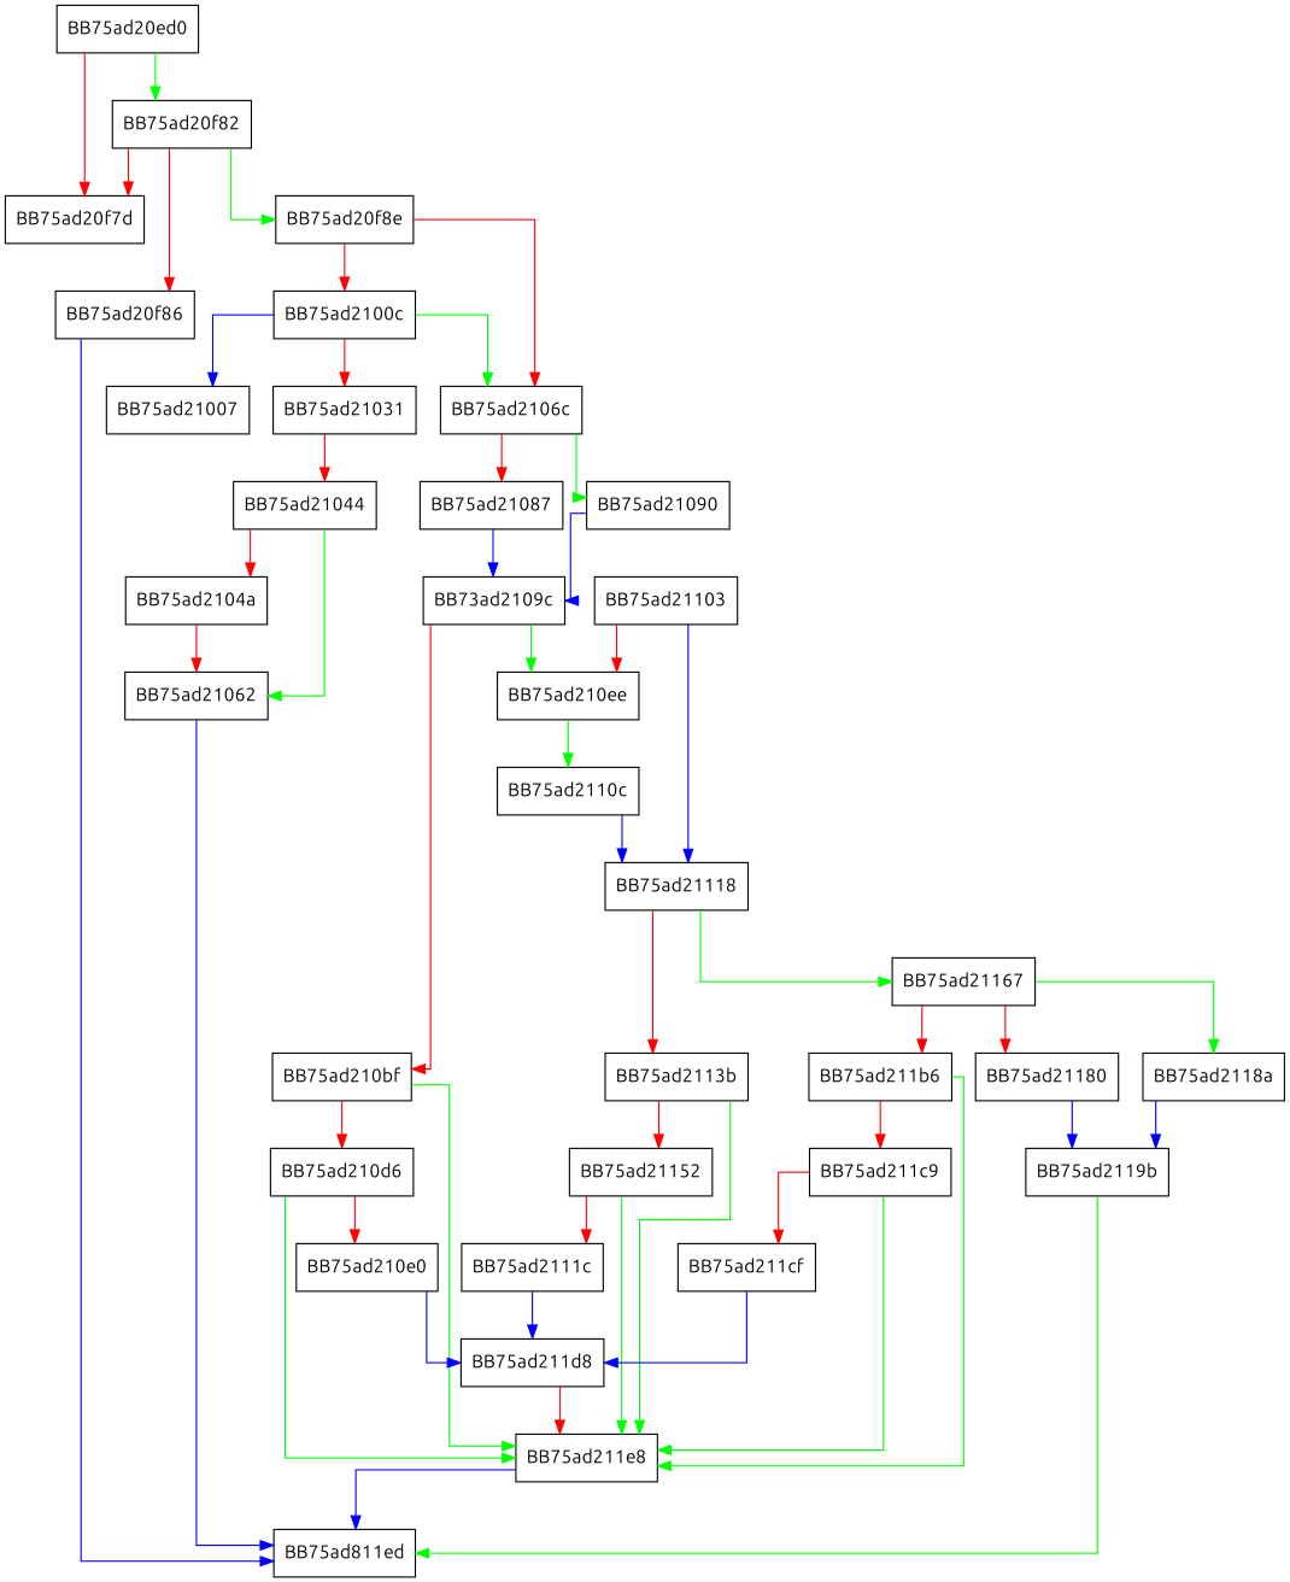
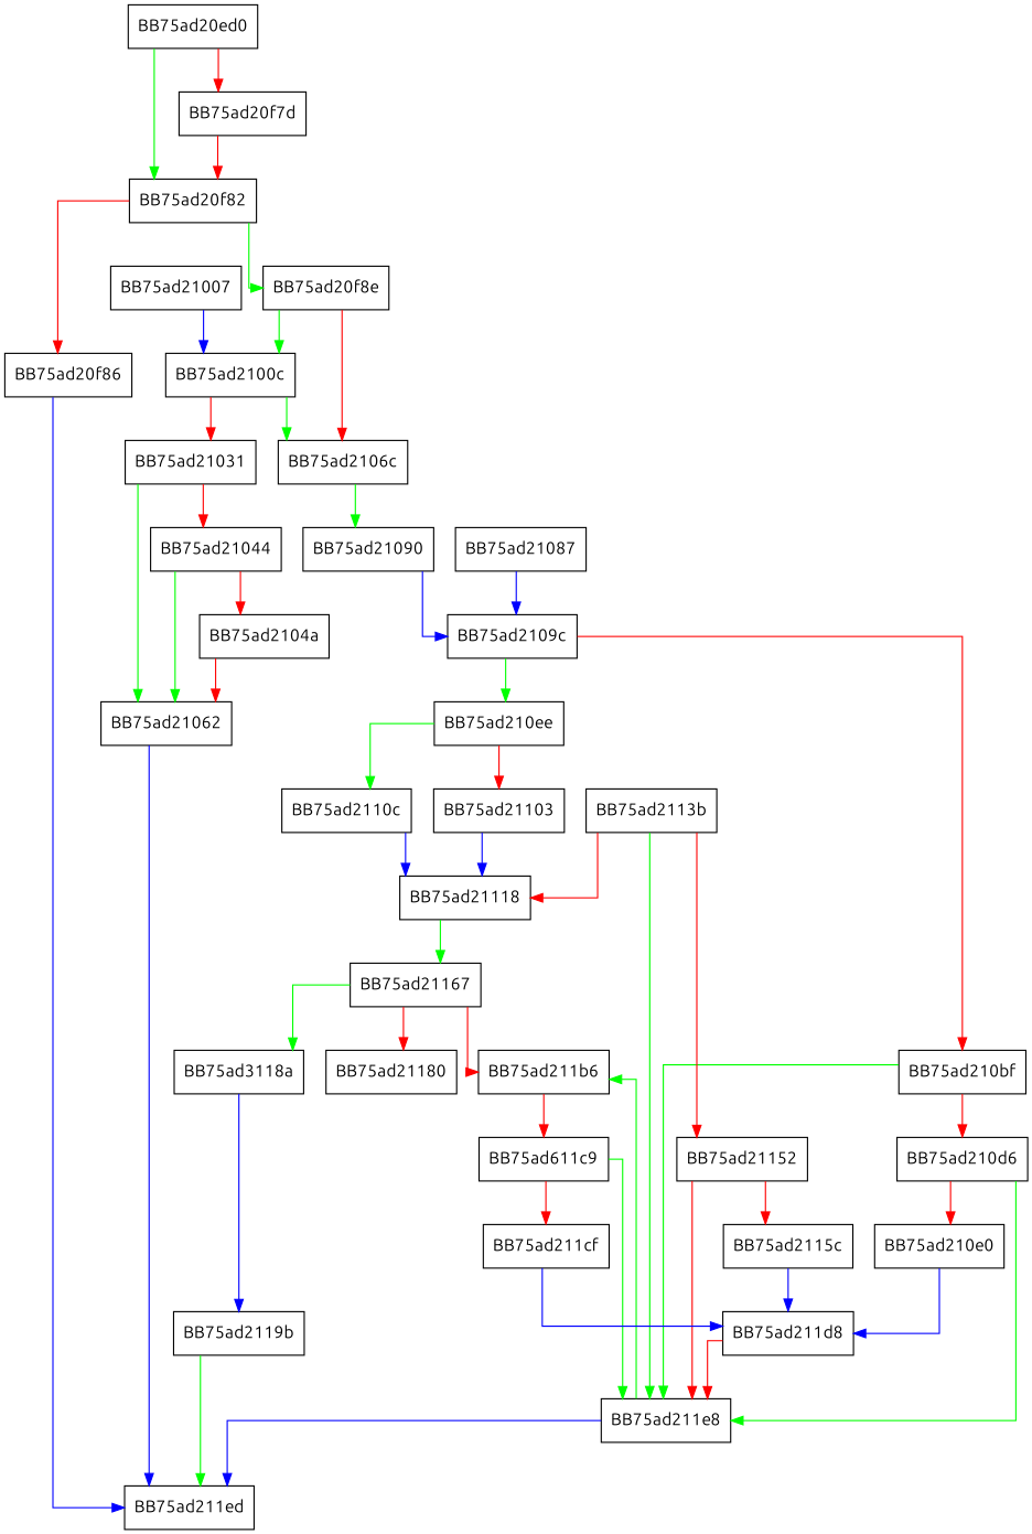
  digraph {
    fontname=Ubuntu
    splines=ortho
    node [fontname=Ubuntu shape=box]
    edge [color=red fontname=Ubuntu]
    BB75ad20ed0
    BB75ad20f82
    BB75ad20f7d
    BB75ad20f8e
    BB75ad20f86
    BB75ad2100c
    BB75ad2106c
-   BB75ad211ed [label=BB75ad811ed]
+   BB75ad211ed
    BB75ad21031
    BB75ad21007
    BB75ad21090
    BB75ad21087
    BB75ad21062
    BB75ad21044
-   BB75ad2109c [label=BB73ad2109c]
+   BB75ad2109c
    BB75ad2104a
    BB75ad210ee
    BB75ad210bf
    BB75ad2110c
    BB75ad21103
    BB75ad211e8
    BB75ad210d6
    BB75ad21118
    BB75ad210e0
    BB75ad211d8
    BB75ad21167
    BB75ad2113b
-   BB75ad2118a
+   BB75ad2118a [label=BB75ad3118a]
    BB75ad21180
    BB75ad211b6
    BB75ad21152
    BB75ad2119b
-   BB75ad2115c [label=BB75ad2111c]
-   BB75ad211c9
+   BB75ad2115c
+   BB75ad211c9 [label=BB75ad611c9]
    BB75ad211cf
    BB75ad20ed0 -> BB75ad20f82 [color=green]
    BB75ad20ed0 -> BB75ad20f7d
    BB75ad20f82 -> BB75ad20f8e [color=green]
    BB75ad20f82 -> BB75ad20f86
-   BB75ad20f82 -> BB75ad20f7d
-   BB75ad20f8e -> BB75ad2100c
+   BB75ad20f7d -> BB75ad20f82
+   BB75ad20f8e -> BB75ad2100c [color=green]
    BB75ad20f8e -> BB75ad2106c
    BB75ad20f86 -> BB75ad211ed [color=blue]
    BB75ad2100c -> BB75ad2106c [color=green]
    BB75ad2100c -> BB75ad21031
    BB75ad2106c -> BB75ad21090 [color=green]
-   BB75ad2106c -> BB75ad21087
+   BB75ad21031 -> BB75ad21062 [color=green]
    BB75ad21031 -> BB75ad21044
-   BB75ad2100c -> BB75ad21007 [color=blue]
+   BB75ad21007 -> BB75ad2100c [color=blue]
    BB75ad21090 -> BB75ad2109c [color=blue]
    BB75ad21087 -> BB75ad2109c [color=blue]
    BB75ad21062 -> BB75ad211ed [color=blue]
    BB75ad21044 -> BB75ad21062 [color=green]
    BB75ad21044 -> BB75ad2104a
    BB75ad2109c -> BB75ad210ee [color=green]
    BB75ad2109c -> BB75ad210bf
    BB75ad2104a -> BB75ad21062
    BB75ad210ee -> BB75ad2110c [color=green]
-   BB75ad21103 -> BB75ad210ee
+   BB75ad210ee -> BB75ad21103
    BB75ad210bf -> BB75ad211e8 [color=green]
    BB75ad210bf -> BB75ad210d6
    BB75ad2110c -> BB75ad21118 [color=blue]
    BB75ad21103 -> BB75ad21118 [color=blue]
    BB75ad211e8 -> BB75ad211ed [color=blue]
    BB75ad210d6 -> BB75ad211e8 [color=green]
    BB75ad210d6 -> BB75ad210e0
    BB75ad21118 -> BB75ad21167 [color=green]
-   BB75ad21118 -> BB75ad2113b
+   BB75ad2113b -> BB75ad21118
    BB75ad210e0 -> BB75ad211d8 [color=blue]
    BB75ad211d8 -> BB75ad211e8
    BB75ad21167 -> BB75ad2118a [color=green]
    BB75ad21167 -> BB75ad21180
    BB75ad21167 -> BB75ad211b6
    BB75ad2113b -> BB75ad211e8 [color=green]
    BB75ad2113b -> BB75ad21152
    BB75ad2118a -> BB75ad2119b [color=blue]
-   BB75ad21180 -> BB75ad2119b [color=blue]
-   BB75ad211b6 -> BB75ad211e8 [color=green]
+   BB75ad211e8 -> BB75ad211b6 [color=green]
    BB75ad211b6 -> BB75ad211c9
-   BB75ad21152 -> BB75ad211e8 [color=green]
+   BB75ad21152 -> BB75ad211e8
    BB75ad21152 -> BB75ad2115c
    BB75ad2119b -> BB75ad211ed [color=green]
    BB75ad2115c -> BB75ad211d8 [color=blue]
    BB75ad211c9 -> BB75ad211e8 [color=green]
    BB75ad211c9 -> BB75ad211cf
    BB75ad211cf -> BB75ad211d8 [color=blue]
  }
